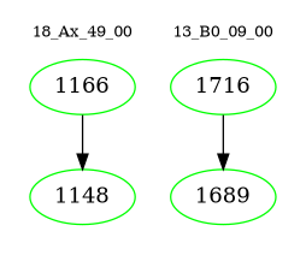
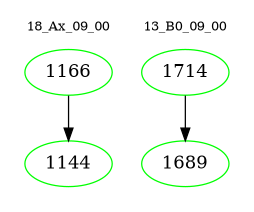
  digraph {
    node [color=green]
    edge [color=black]
    n1 [label=1166]
-   n2 [label=1148]
-   n3 [label=1716]
+   n2 [label=1144]
+   n3 [label=1714]
    n4 [label=1689]
    subgraph cluster_1 {
      color=white
      fontsize=10
-     label="18_Ax_49_00"
+     label="18_Ax_09_00"
      n1
      n2
    }
    subgraph cluster_2 {
      color=white
      fontsize=10
      label="13_B0_09_00"
      n3
      n4
    }
    n1 -> n2
    n3 -> n4
  }
